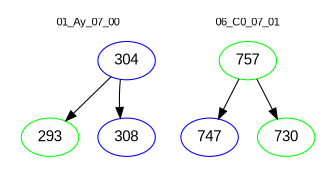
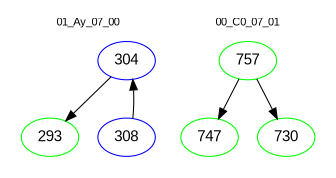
  digraph {
    fontname="Liberation Sans"
    node [color=blue fontname="Liberation Sans"]
    edge [color=black fontname="Liberation Sans"]
    n1 [label=304]
    n2 [color=green label=293]
    n3 [label=308]
    n4 [color=green label=757]
-   n5 [label=747]
+   n5 [color=green label=747]
    n6 [color=green label=730]
    subgraph cluster_1 {
      color=white
      fontsize=10
      label="01_Ay_07_00"
      n1
      n2
      n3
    }
    subgraph cluster_2 {
      color=white
      fontsize=10
-     label="06_C0_07_01"
+     label="00_C0_07_01"
      n4
      n5
      n6
    }
    n1 -> n2
-   n1 -> n3
+   n3 -> n1
    n4 -> n5
    n4 -> n6
  }
